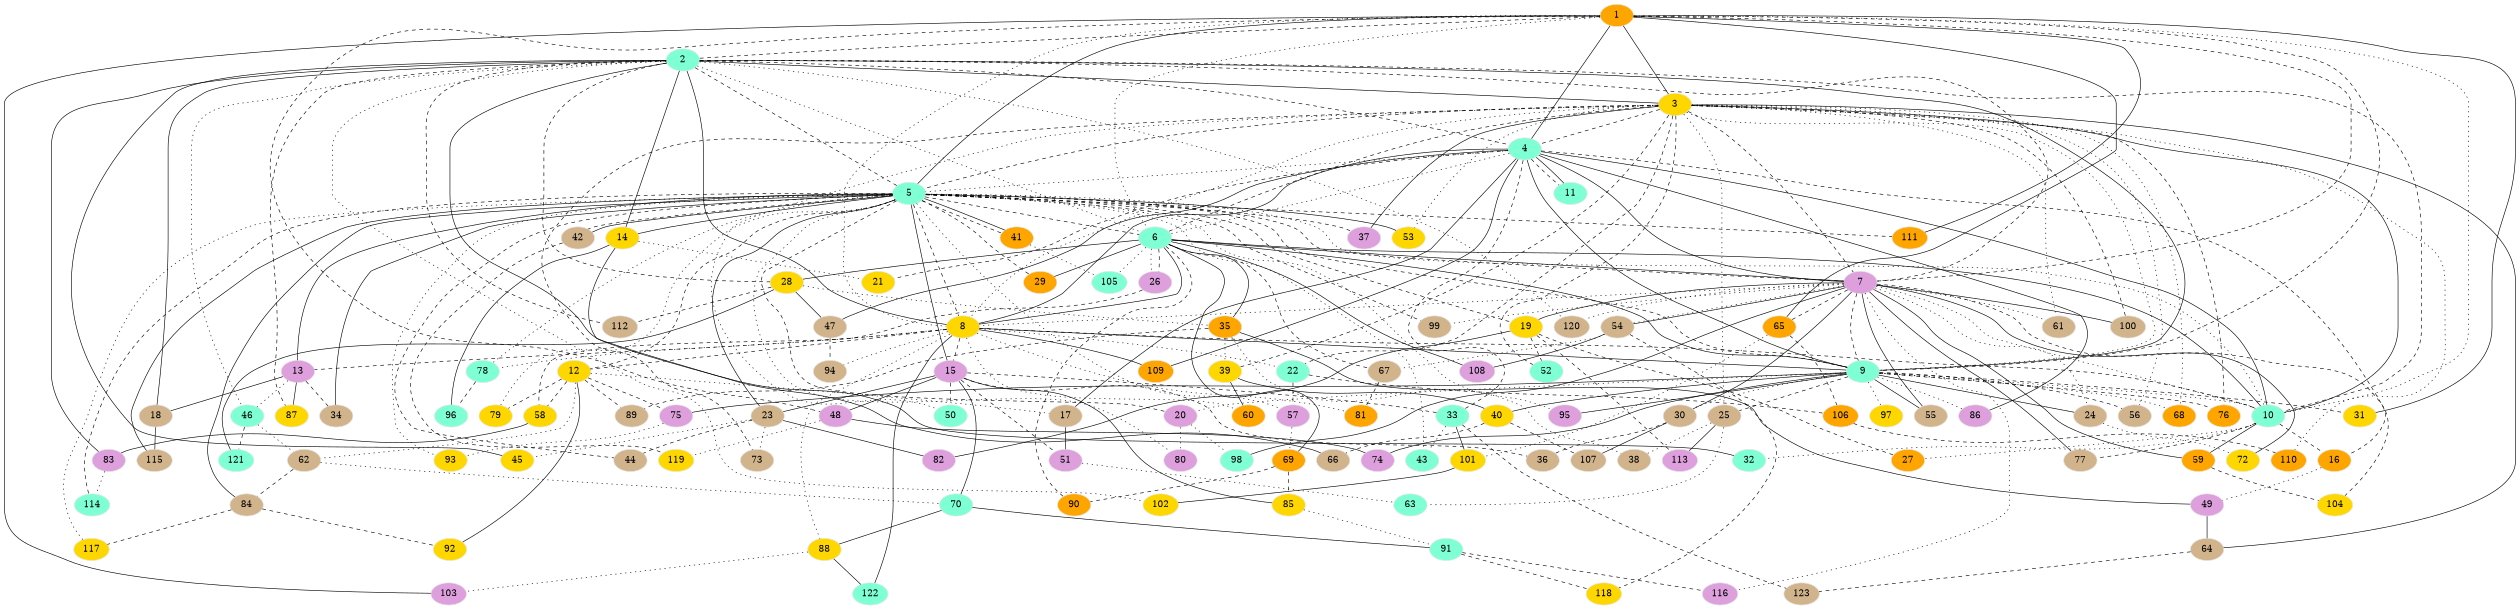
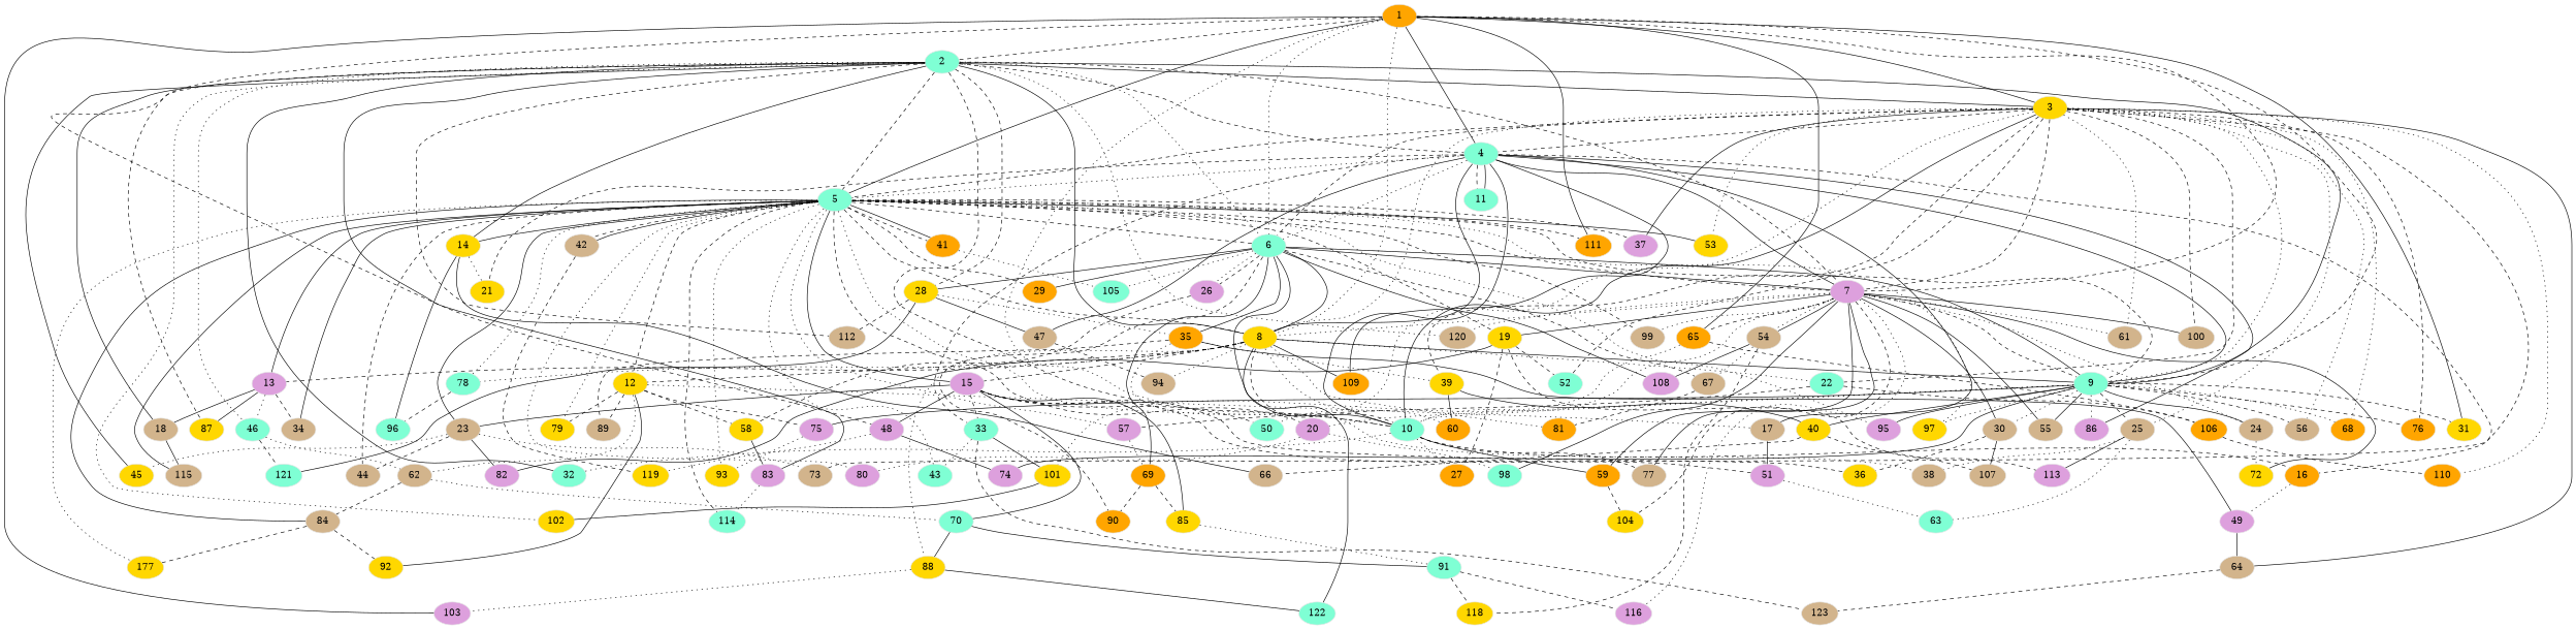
  graph {
    node [color=gray90 fillcolor=tan style=filled]
    edge [style=dashed]
    1 [fillcolor=orange]
    2 [fillcolor=aquamarine]
    3 [fillcolor=gold]
    4 [fillcolor=aquamarine]
    5 [fillcolor=aquamarine]
    6 [fillcolor=aquamarine]
    7 [fillcolor=plum]
    8 [fillcolor=gold]
    9 [fillcolor=aquamarine]
    10 [fillcolor=aquamarine]
    31 [fillcolor=gold]
    48 [fillcolor=plum]
    65 [fillcolor=orange]
    103 [fillcolor=plum]
    111 [fillcolor=orange]
    14 [fillcolor=gold]
    18
    28 [fillcolor=gold]
    32 [fillcolor=aquamarine]
    45 [fillcolor=gold]
    46 [fillcolor=aquamarine]
    83 [fillcolor=plum]
    87 [fillcolor=gold]
    102 [fillcolor=gold]
    112
    120
    22 [fillcolor=aquamarine]
    25
    37 [fillcolor=plum]
    39 [fillcolor=gold]
    50 [fillcolor=aquamarine]
    52 [fillcolor=aquamarine]
    53 [fillcolor=gold]
    56
    61
    64
    68 [fillcolor=orange]
    73
    76 [fillcolor=orange]
    100
    110 [fillcolor=orange]
    11 [fillcolor=aquamarine]
    16 [fillcolor=orange]
    17
    21 [fillcolor=gold]
    33 [fillcolor=aquamarine]
    47
    86 [fillcolor=plum]
    109 [fillcolor=orange]
    12 [fillcolor=gold]
    13 [fillcolor=plum]
    15 [fillcolor=plum]
    19 [fillcolor=gold]
    20 [fillcolor=plum]
    23
    29 [fillcolor=orange]
    34
    41 [fillcolor=orange]
    42
    43 [fillcolor=aquamarine]
    44
    57 [fillcolor=plum]
    78 [fillcolor=aquamarine]
    79 [fillcolor=gold]
    80 [fillcolor=plum]
    84
    93 [fillcolor=gold]
    95 [fillcolor=plum]
    97 [fillcolor=gold]
    99
    114 [fillcolor=aquamarine]
    115
-   117 [fillcolor=gold]
+   117 [fillcolor=gold label=177]
    26 [fillcolor=plum]
    35 [fillcolor=orange]
    67
    69 [fillcolor=orange]
    90 [fillcolor=orange]
    105 [fillcolor=aquamarine]
    108 [fillcolor=plum]
    24
    30
    54
    55
    59 [fillcolor=orange]
    72 [fillcolor=gold]
    77
    98 [fillcolor=aquamarine]
    104 [fillcolor=gold]
    116 [fillcolor=plum]
    60 [fillcolor=orange]
    81 [fillcolor=orange]
    88 [fillcolor=gold]
    94
    122 [fillcolor=aquamarine]
    40 [fillcolor=gold]
    74 [fillcolor=plum]
    75 [fillcolor=plum]
    27 [fillcolor=orange]
    119 [fillcolor=gold]
    106 [fillcolor=orange]
    101 [fillcolor=gold]
    66
    96 [fillcolor=aquamarine]
    121 [fillcolor=aquamarine]
    62
    113 [fillcolor=plum]
    38
    63 [fillcolor=aquamarine]
    123
    49 [fillcolor=plum]
    51 [fillcolor=plum]
    58 [fillcolor=gold]
    89
    92 [fillcolor=gold]
-   36
+   36 [fillcolor=gold]
    70 [fillcolor=aquamarine]
    85 [fillcolor=gold]
    82 [fillcolor=plum]
    107
    118 [fillcolor=gold]
    91 [fillcolor=aquamarine]
    1 -- 2
    1 -- 3 [style=solid]
    1 -- 4 [style=solid]
    1 -- 5 [style=solid]
    1 -- 6 [style=dotted]
    1 -- 7
    1 -- 8 [style=dotted]
    1 -- 9
    1 -- 10 [style=dotted]
    1 -- 31 [style=solid]
    1 -- 48
    1 -- 65 [style=solid]
    1 -- 103 [style=solid]
    1 -- 111 [style=solid]
    2 -- 3 [style=solid]
    2 -- 4
    2 -- 5
    2 -- 6 [style=dotted]
    2 -- 7
    2 -- 8 [style=solid]
    2 -- 9 [style=solid]
    2 -- 10
    2 -- 14 [style=solid]
    2 -- 18 [style=solid]
    2 -- 28
    2 -- 32 [style=solid]
    2 -- 45 [style=solid]
    2 -- 46 [style=dotted]
    2 -- 83 [style=solid]
    2 -- 87
    2 -- 102 [style=dotted]
    2 -- 112
    2 -- 120 [style=dotted]
    3 -- 4
    3 -- 5
    3 -- 6
    3 -- 7
    3 -- 8 [style=dotted]
    3 -- 9 [style=dotted]
    3 -- 10 [style=solid]
    3 -- 22
    3 -- 25 [style=dotted]
    3 -- 37 [style=solid]
    3 -- 39
    3 -- 50 [style=dotted]
    3 -- 52
    3 -- 53 [style=dotted]
    3 -- 56 [style=dotted]
    3 -- 61 [style=dotted]
    3 -- 64 [style=solid]
    3 -- 68 [style=dotted]
    3 -- 73
    3 -- 76
    3 -- 100
    3 -- 110 [style=dotted]
    4 -- 5 [style=dotted]
    4 -- 6 [style=dotted]
    4 -- 7 [style=solid]
    4 -- 8 [style=solid]
    4 -- 9 [style=solid]
    4 -- 10 [style=solid]
    4 -- 11
    4 -- 11 [style=solid]
    4 -- 16
    4 -- 17 [style=solid]
    4 -- 21
    4 -- 33
    4 -- 47 [style=solid]
    4 -- 86 [style=solid]
    4 -- 109 [style=solid]
    5 -- 6
    5 -- 7
    5 -- 8
    5 -- 9
    5 -- 10 [style=dotted]
    5 -- 111
    5 -- 14 [style=solid]
    5 -- 37
    5 -- 53 [style=solid]
    5 -- 12
    5 -- 13 [style=solid]
    5 -- 15 [style=solid]
    5 -- 19
    5 -- 20
    5 -- 23 [style=solid]
    5 -- 29
    5 -- 34 [style=solid]
    5 -- 41
    5 -- 41 [style=solid]
    5 -- 42
    5 -- 42 [style=solid]
    5 -- 43 [style=dotted]
    5 -- 44
    5 -- 57 [style=dotted]
    5 -- 78 [style=dotted]
    5 -- 79 [style=dotted]
    5 -- 80 [style=dotted]
    5 -- 84 [style=solid]
    5 -- 93 [style=dotted]
    5 -- 95 [style=dotted]
+   5 -- 97 [style=dotted]
    5 -- 99
    5 -- 114
    5 -- 115 [style=solid]
    5 -- 117 [style=dotted]
    6 -- 7 [style=solid]
    6 -- 8 [style=solid]
    6 -- 9 [style=solid]
    6 -- 10 [style=solid]
    6 -- 28 [style=solid]
    6 -- 29 [style=solid]
    6 -- 26 [style=dotted]
    6 -- 26
    6 -- 35 [style=solid]
    6 -- 67
    6 -- 69 [style=solid]
    6 -- 90
    6 -- 105 [style=dotted]
    6 -- 108 [style=solid]
    7 -- 8 [style=dotted]
    7 -- 9
    7 -- 10 [style=dotted]
    7 -- 65
    7 -- 120 [style=dotted]
    7 -- 61 [style=dotted]
    7 -- 100 [style=solid]
    7 -- 19 [style=solid]
    7 -- 99 [style=dotted]
    7 -- 24 [style=dotted]
    7 -- 30 [style=solid]
    7 -- 54 [style=dotted]
    7 -- 54 [style=solid]
    7 -- 55 [style=solid]
    7 -- 59 [style=solid]
    7 -- 72 [style=solid]
    7 -- 77 [style=solid]
    7 -- 98 [style=solid]
    7 -- 104
    7 -- 116 [style=dotted]
    8 -- 9 [style=solid]
    8 -- 10
    8 -- 22 [style=dotted]
    8 -- 109 [style=solid]
    8 -- 12
    8 -- 13
    8 -- 15
    8 -- 78 [style=dotted]
    8 -- 60 [style=dotted]
    8 -- 81 [style=dotted]
    8 -- 88 [style=dotted]
    8 -- 94 [style=dotted]
    8 -- 122 [style=solid]
    9 -- 10 [style=dotted]
    9 -- 31
    9 -- 25
    9 -- 56
    9 -- 68 [style=dotted]
    9 -- 76
    9 -- 86 [style=dotted]
    9 -- 20 [style=dotted]
    9 -- 95 [style=solid]
    9 -- 97 [style=dotted]
    9 -- 24 [style=solid]
    9 -- 30 [style=dotted]
    9 -- 55 [style=solid]
    9 -- 40 [style=solid]
    9 -- 74 [style=solid]
    9 -- 75 [style=solid]
    10 -- 32 [style=dotted]
    10 -- 16
    10 -- 59 [style=solid]
    10 -- 77
    10 -- 27 [style=dotted]
    48 -- 74 [style=solid]
    48 -- 119 [style=dotted]
    65 -- 106
    65 -- 101 [style=dotted]
    14 -- 21 [style=dotted]
    14 -- 66 [style=solid]
    14 -- 96 [style=solid]
    18 -- 115 [style=solid]
    28 -- 112
    28 -- 47 [style=solid]
    28 -- 35 [style=dotted]
    28 -- 121 [style=solid]
    46 -- 121
    46 -- 62 [style=dotted]
    83 -- 114 [style=dotted]
    22 -- 57
    22 -- 106
    25 -- 113 [style=solid]
    25 -- 38 [style=dotted]
    25 -- 63 [style=dotted]
    39 -- 60 [style=solid]
    39 -- 40 [style=solid]
    64 -- 123
    16 -- 49 [style=dotted]
    17 -- 51 [style=solid]
    33 -- 43 [style=dotted]
    33 -- 101 [style=solid]
    33 -- 123
    47 -- 94
    12 -- 17 [style=dotted]
    12 -- 79
    12 -- 75
    12 -- 62 [style=dotted]
    12 -- 58
    12 -- 89
    12 -- 92 [style=solid]
    13 -- 18 [style=solid]
    13 -- 46 [style=dotted]
    13 -- 87 [style=solid]
    13 -- 34
    15 -- 48 [style=solid]
    15 -- 50
    15 -- 33
    15 -- 23 [style=solid]
    15 -- 51
    15 -- 36
    15 -- 70 [style=solid]
    15 -- 85 [style=solid]
    19 -- 52
    19 -- 27
    19 -- 113
    19 -- 82 [style=solid]
    20 -- 80 [style=dotted]
    20 -- 98 [style=dotted]
    23 -- 45 [style=dotted]
    23 -- 73 [style=dotted]
    23 -- 44
    23 -- 82 [style=solid]
    41 -- 105 [style=dotted]
    42 -- 119
    57 -- 69 [style=dotted]
    78 -- 96
    84 -- 117
    84 -- 92
    26 -- 58
    35 -- 39 [style=dotted]
    35 -- 38 [style=dotted]
    35 -- 49 [style=solid]
    35 -- 89
    67 -- 81
    69 -- 90
    69 -- 85
    24 -- 72 [style=dotted]
    30 -- 36
    30 -- 107 [style=solid]
    54 -- 67 [style=dotted]
    54 -- 108 [style=solid]
    54 -- 118
    59 -- 104
    88 -- 103 [style=dotted]
    88 -- 122 [style=solid]
    40 -- 66
    40 -- 107
    75 -- 93 [style=dotted]
    106 -- 110
    101 -- 102 [style=solid]
    62 -- 84
    62 -- 70 [style=dotted]
    49 -- 64 [style=solid]
    51 -- 63 [style=dotted]
    58 -- 83 [style=solid]
    70 -- 88 [style=solid]
    70 -- 91 [style=solid]
    85 -- 91 [style=dotted]
    91 -- 116
    91 -- 118
  }
